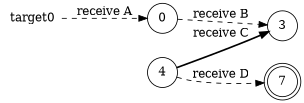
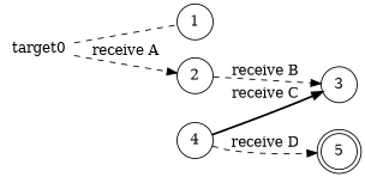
  digraph {
    rankdir=LR
    node [shape=circle]
    edge [style=dashed]
    n1 [label=target0 shape=plaintext]
-   n3 [label=0]
-   n4 [label=7 shape=doublecircle]
+   n2 [label=1]
+   n3 [label=2]
+   n4 [label=5 shape=doublecircle]
    n5 [label=3]
    n6 [label=4]
+   n1 -> n2 [arrowhead=none]
    n1 -> n3 [label="receive A"]
    n3 -> n5 [label="receive B"]
    n6 -> n4 [label="receive D"]
    n6 -> n5 [label="receive C" style=bold]
  }
